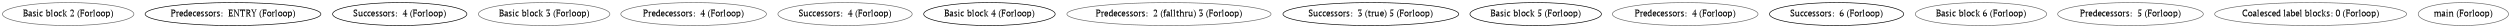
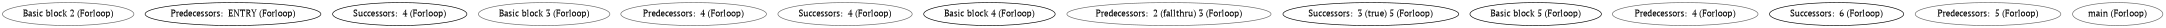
  digraph {
    fontname="PT Serif"
    node [color=gray40 fontname="PT Serif"]
    n1 [label="Basic block 2 (Forloop)"]
    n2 [label="Predecessors:  ENTRY (Forloop)" color=black]
    n3 [label="Successors:  4 (Forloop)" color=black]
    n4 [label="Basic block 3 (Forloop)"]
    n5 [label="Predecessors:  4 (Forloop)"]
    n6 [label="Successors:  4 (Forloop)"]
    n7 [label="Basic block 4 (Forloop)" color=black]
    n8 [label="Predecessors:  2 (fallthru) 3 (Forloop)"]
    n9 [label="Successors:  3 (true) 5 (Forloop)" color=black]
    n10 [label="Basic block 5 (Forloop)" color=black]
    n11 [label="Predecessors:  4 (Forloop)"]
    n12 [label="Successors:  6 (Forloop)" color=black]
-   n13 [label="Basic block 6 (Forloop)"]
    n14 [label="Predecessors:  5 (Forloop)"]
-   n15 [label="Coalesced label blocks: 0 (Forloop)"]
    n16 [label="main (Forloop)"]
  }
